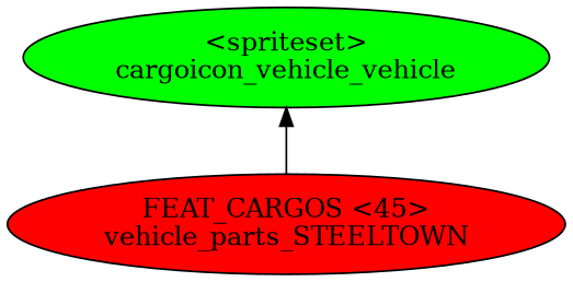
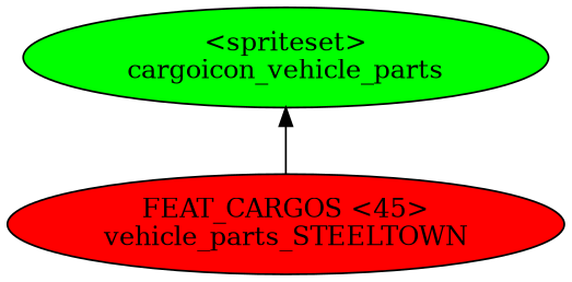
  digraph {
    rankdir=BT
    node [style=filled]
-   n1 [fillcolor=green label="<spriteset>\ncargoicon_vehicle_vehicle"]
+   n1 [fillcolor=green label="<spriteset>\ncargoicon_vehicle_parts"]
    n2 [fillcolor=red label="FEAT_CARGOS <45>\nvehicle_parts_STEELTOWN"]
    n2 -> n1
  }
